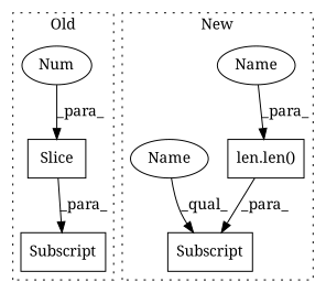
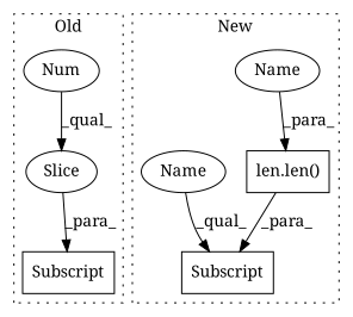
  digraph {
    fontname="Noto Serif"
    node [a=63 fontname="Noto Serif" l=18 s=1748 shape=box]
    edge [fontname="Noto Serif"]
-   n1 [a=80 l=2 label=Slice]
+   n1 [a=80 l=2 label=Slice shape=ellipse]
    n2 [a=76 l=1 label=Num shape=ellipse]
    n3 [l="22,0" label=Subscript s="1729,0"]
    n4 [l="21,0" label=Subscript s="1517,0"]
    n5 [a=75 l="4,1" label="len.len()" s="1461,1483"]
    n6 [a=87 label=Name s=1465 shape=ellipse]
    n7 [a=87 label=Name s=1517 shape=ellipse]
    subgraph cluster_1 {
      label=Old
      style=dotted
      n1
      n2
      n3
    }
    subgraph cluster_2 {
      label=New
      style=dotted
      n4
      n5
      n6
      n7
    }
    n1 -> n3 [label=_para_]
-   n2 -> n1 [label=_para_]
+   n2 -> n1 [label=_qual_]
    n5 -> n4 [label=_para_]
    n6 -> n5 [label=_para_]
    n7 -> n4 [label=_qual_]
  }
